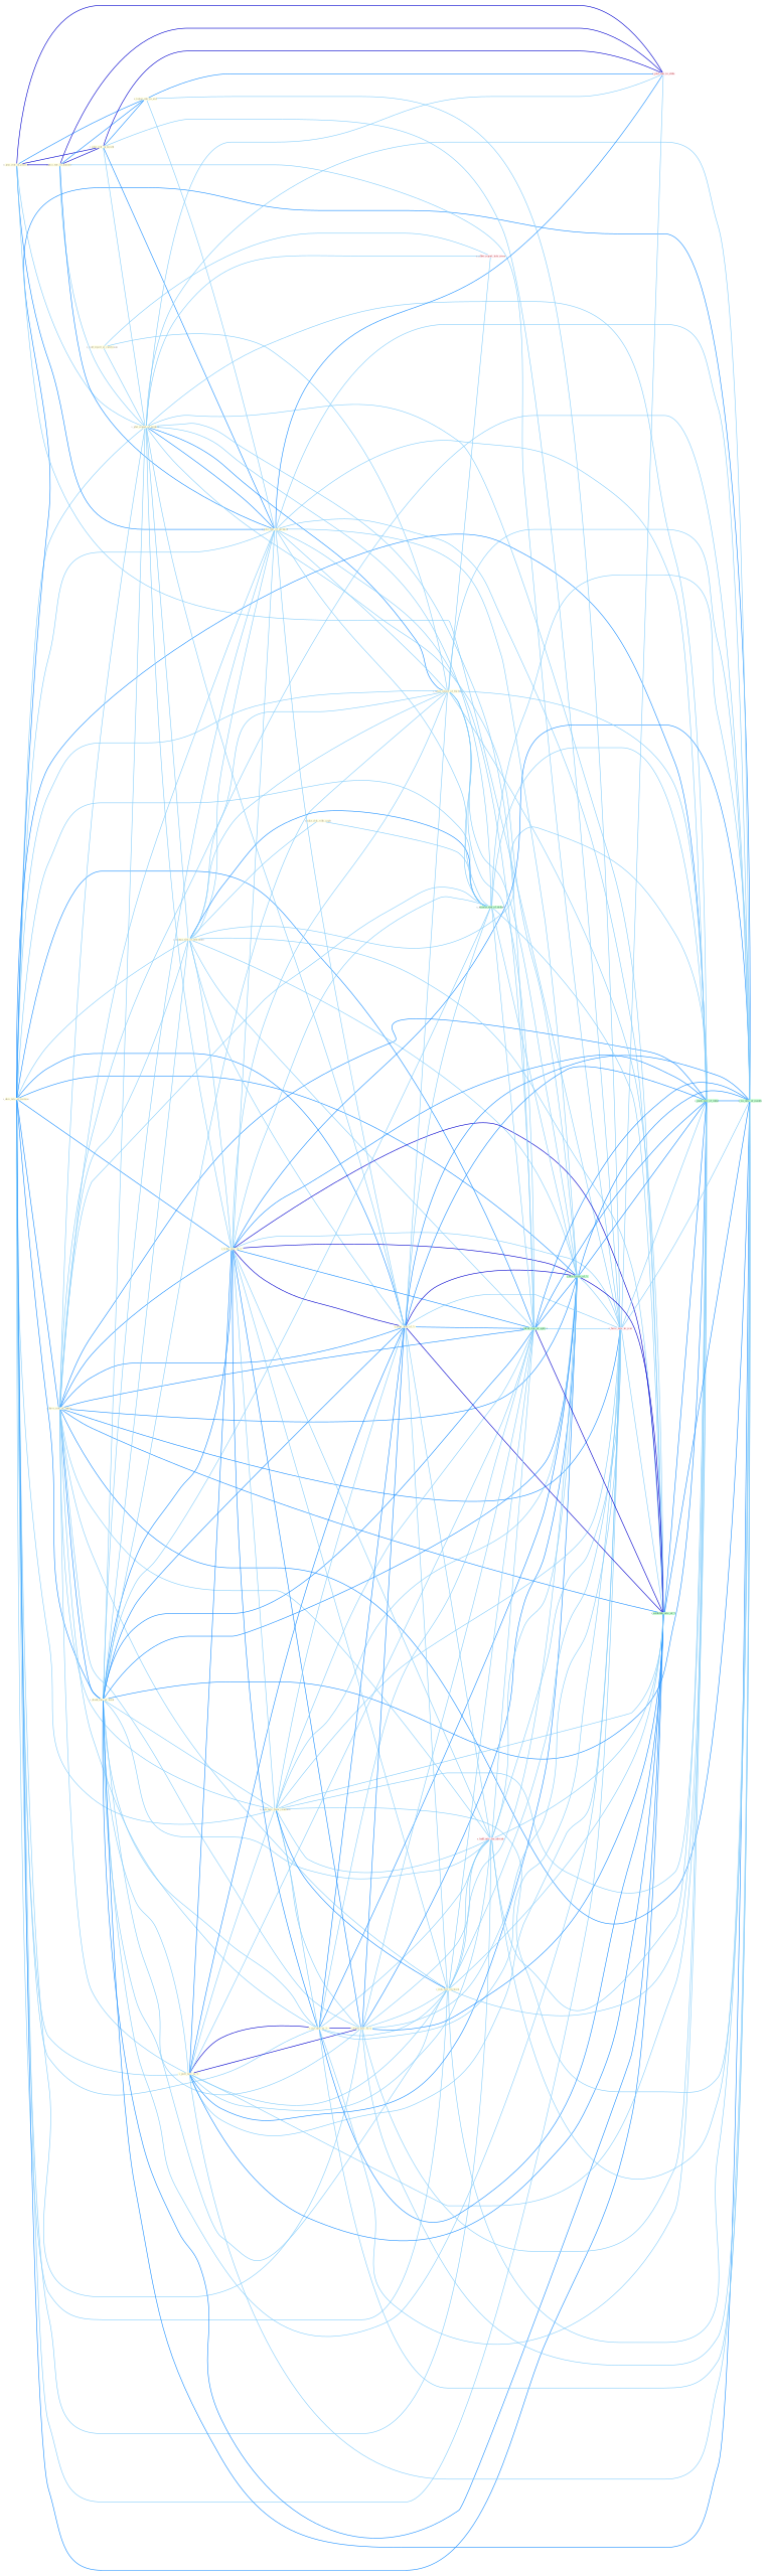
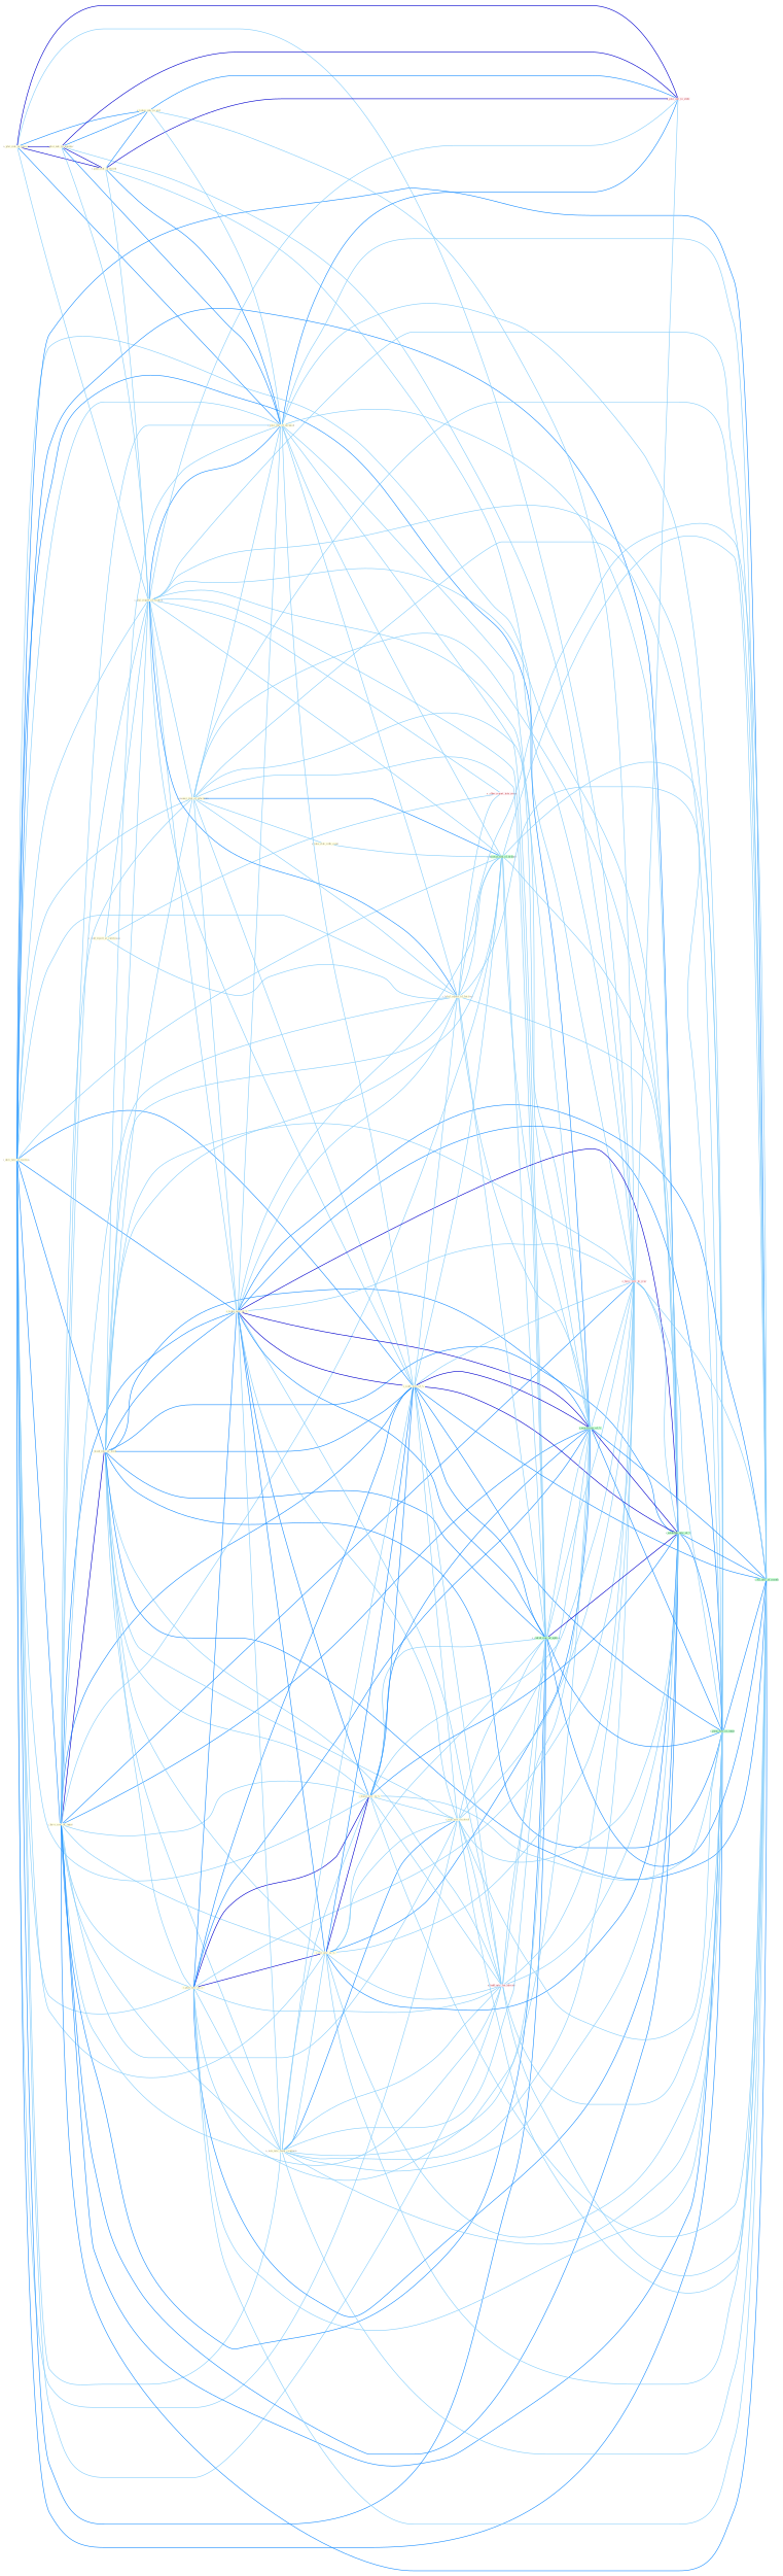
  graph {
    fontname="Playfair Display"
    rankdir=LR
    node [color="#ffffe0" fixedsize=true fontcolor="#8b7d6b" fontname="Playfair Display" fontsize=4 shape=polygon style=filled]
    edge [color="#87cefa" fontname="Playfair Display" w=1]
    "0_told_report_at_entitynam " [height=.06 width=.5]
    "1_slow_rate_of_increas " [height=.06 width=.5]
    "0_plai_role_in_process " [height=.06 width=.5]
    "1_have_rate_of_injuri " [height=.06 width=.5]
    "1_plai_role_in_number " [height=.06 width=.5]
    "1_plai_role_in_loyalti " [height=.06 width=.5]
    "1_slash_rate_of_taxat " [height=.06 width=.5]
    "1_plai_report_of_tension " [height=.06 width=.5]
    "1_manag_risk_of_othernum " [height=.06 width=.5]
    "0_pull_rate_to_% " [height=.06 width=.5]
    "1_term_rate_of_% " [height=.06 width=.5]
    "0_taken_role_in_aid " [height=.06 width=.5]
    "1_plai_role_of_messiah " [height=.06 width=.5]
    "0_rais_rate_from_yearnum " [height=.06 width=.5]
    "0_cut_rate_to_% " [height=.06 width=.5]
    "0_take_risk_with_capit " [height=.06 width=.5]
    "1_boost_rate_to_% " [height=.06 width=.5]
    "1_carri_rate_of_% " [height=.06 width=.5]
    "1_rais_rate_on_stock " [height=.06 width=.5]
    "1_label_report_of_friction " [height=.06 width=.5]
    "0_allow_report_into_room " [color="#fff0f5" fontcolor="#b22222" height=.06 width=.5]
    "0_hold_rate_for_advertis " [color="#fff0f5" fontcolor="#b22222" height=.06 width=.5]
    "0_have_rate_in_year " [color="#fff0f5" fontcolor="#b22222" height=.06 width=.5]
    "0_plai_role_in_slide " [color="#fff0f5" fontcolor="#b22222" height=.06 width=.5]
    "1_increas_risk_of_default " [color="#BDFCC9" fontcolor="#2f4f4f" height=.06 width=.5]
    "1_calcul_rate_of_option " [color="#BDFCC9" fontcolor="#2f4f4f" height=.06 width=.5]
    "1_reach_rate_of_% " [color="#BDFCC9" fontcolor="#2f4f4f" height=.06 width=.5]
    "1_establish_rate_of_% " [color="#BDFCC9" fontcolor="#2f4f4f" height=.06 width=.5]
    "1_push_rate_of_inflat " [color="#BDFCC9" fontcolor="#2f4f4f" height=.06 width=.5]
    "1_wa_rate_of_month " [color="#BDFCC9" fontcolor="#2f4f4f" height=.06 width=.5]
    subgraph sub_1 {
      "0_told_report_at_entitynam "
      "1_slow_rate_of_increas "
      "0_plai_role_in_process "
      "1_have_rate_of_injuri "
      "1_plai_role_in_number "
      "1_plai_role_in_loyalti "
      "1_slash_rate_of_taxat "
      "1_plai_report_of_tension "
      "1_manag_risk_of_othernum "
      "0_pull_rate_to_% "
      "1_term_rate_of_% "
      "0_taken_role_in_aid "
      "1_plai_role_of_messiah "
      "0_rais_rate_from_yearnum "
      "0_cut_rate_to_% "
      "0_take_risk_with_capit "
      "1_boost_rate_to_% "
      "1_carri_rate_of_% "
      "1_rais_rate_on_stock "
      "1_label_report_of_friction "
    }
    subgraph sub_2 {
      "0_allow_report_into_room "
      "0_hold_rate_for_advertis "
      "0_have_rate_in_year "
      "0_plai_role_in_slide "
    }
    "0_told_report_at_entitynam " -- "1_plai_report_of_tension "
    "0_told_report_at_entitynam " -- "1_label_report_of_friction "
    "0_told_report_at_entitynam " -- "0_allow_report_into_room "
    "1_slow_rate_of_increas " -- "1_have_rate_of_injuri " [color="#1e90ff" w=2]
    "1_slow_rate_of_increas " -- "1_slash_rate_of_taxat " [color="#1e90ff" w=2]
    "1_slow_rate_of_increas " -- "1_plai_report_of_tension "
    "1_slow_rate_of_increas " -- "1_manag_risk_of_othernum "
    "1_slow_rate_of_increas " -- "0_pull_rate_to_% "
    "1_slow_rate_of_increas " -- "1_term_rate_of_% " [color="#1e90ff" w=2]
    "1_slow_rate_of_increas " -- "1_plai_role_of_messiah "
    "1_slow_rate_of_increas " -- "0_rais_rate_from_yearnum "
    "1_slow_rate_of_increas " -- "0_cut_rate_to_% "
    "1_slow_rate_of_increas " -- "1_boost_rate_to_% "
    "1_slow_rate_of_increas " -- "1_carri_rate_of_% " [color="#1e90ff" w=2]
    "1_slow_rate_of_increas " -- "1_rais_rate_on_stock "
    "1_slow_rate_of_increas " -- "1_label_report_of_friction "
    "1_slow_rate_of_increas " -- "0_hold_rate_for_advertis "
    "1_slow_rate_of_increas " -- "0_have_rate_in_year "
    "1_slow_rate_of_increas " -- "1_increas_risk_of_default "
    "1_slow_rate_of_increas " -- "1_calcul_rate_of_option " [color="#1e90ff" w=2]
    "1_slow_rate_of_increas " -- "1_reach_rate_of_% " [color="#1e90ff" w=2]
    "1_slow_rate_of_increas " -- "1_establish_rate_of_% " [color="#1e90ff" w=2]
    "1_slow_rate_of_increas " -- "1_push_rate_of_inflat " [color="#1e90ff" w=2]
    "1_slow_rate_of_increas " -- "1_wa_rate_of_month " [color="#1e90ff" w=2]
    "0_plai_role_in_process " -- "1_plai_role_in_number " [color="#0000cd" w=3]
    "0_plai_role_in_process " -- "1_plai_role_in_loyalti " [color="#0000cd" w=3]
    "0_plai_role_in_process " -- "1_plai_report_of_tension "
    "0_plai_role_in_process " -- "0_taken_role_in_aid " [color="#1e90ff" w=2]
    "0_plai_role_in_process " -- "1_plai_role_of_messiah " [color="#1e90ff" w=2]
    "0_plai_role_in_process " -- "0_have_rate_in_year "
    "0_plai_role_in_process " -- "0_plai_role_in_slide " [color="#0000cd" w=3]
-   "1_have_rate_of_injuri " -- "1_slash_rate_of_taxat " [color="#1e90ff" w=2]
+   "1_have_rate_of_injuri " -- "1_slash_rate_of_taxat " [color="#0000cd" w=2]
    "1_have_rate_of_injuri " -- "1_plai_report_of_tension "
    "1_have_rate_of_injuri " -- "1_manag_risk_of_othernum "
    "1_have_rate_of_injuri " -- "0_pull_rate_to_% "
    "1_have_rate_of_injuri " -- "1_term_rate_of_% " [color="#1e90ff" w=2]
    "1_have_rate_of_injuri " -- "1_plai_role_of_messiah "
    "1_have_rate_of_injuri " -- "0_rais_rate_from_yearnum "
    "1_have_rate_of_injuri " -- "0_cut_rate_to_% "
    "1_have_rate_of_injuri " -- "1_boost_rate_to_% "
    "1_have_rate_of_injuri " -- "1_carri_rate_of_% " [color="#1e90ff" w=2]
    "1_have_rate_of_injuri " -- "1_rais_rate_on_stock "
    "1_have_rate_of_injuri " -- "1_label_report_of_friction "
    "1_have_rate_of_injuri " -- "0_hold_rate_for_advertis "
    "1_have_rate_of_injuri " -- "0_have_rate_in_year " [color="#1e90ff" w=2]
    "1_have_rate_of_injuri " -- "1_increas_risk_of_default "
    "1_have_rate_of_injuri " -- "1_calcul_rate_of_option " [color="#1e90ff" w=2]
    "1_have_rate_of_injuri " -- "1_reach_rate_of_% " [color="#1e90ff" w=2]
    "1_have_rate_of_injuri " -- "1_establish_rate_of_% " [color="#1e90ff" w=2]
    "1_have_rate_of_injuri " -- "1_push_rate_of_inflat " [color="#1e90ff" w=2]
    "1_have_rate_of_injuri " -- "1_wa_rate_of_month " [color="#1e90ff" w=2]
    "1_plai_role_in_number " -- "1_plai_role_in_loyalti " [color="#0000cd" w=3]
    "1_plai_role_in_number " -- "1_plai_report_of_tension "
    "1_plai_role_in_number " -- "0_taken_role_in_aid " [color="#1e90ff" w=2]
    "1_plai_role_in_number " -- "1_plai_role_of_messiah " [color="#1e90ff" w=2]
    "1_plai_role_in_number " -- "0_have_rate_in_year "
    "1_plai_role_in_number " -- "0_plai_role_in_slide " [color="#0000cd" w=3]
    "1_plai_role_in_loyalti " -- "1_plai_report_of_tension "
    "1_plai_role_in_loyalti " -- "0_taken_role_in_aid " [color="#1e90ff" w=2]
    "1_plai_role_in_loyalti " -- "1_plai_role_of_messiah " [color="#1e90ff" w=2]
    "1_plai_role_in_loyalti " -- "0_have_rate_in_year "
    "1_plai_role_in_loyalti " -- "0_plai_role_in_slide " [color="#0000cd" w=3]
    "1_slash_rate_of_taxat " -- "1_plai_report_of_tension "
    "1_slash_rate_of_taxat " -- "1_manag_risk_of_othernum "
    "1_slash_rate_of_taxat " -- "0_pull_rate_to_% "
    "1_slash_rate_of_taxat " -- "1_term_rate_of_% " [color="#1e90ff" w=2]
    "1_slash_rate_of_taxat " -- "1_plai_role_of_messiah "
    "1_slash_rate_of_taxat " -- "0_rais_rate_from_yearnum "
    "1_slash_rate_of_taxat " -- "0_cut_rate_to_% "
    "1_slash_rate_of_taxat " -- "1_boost_rate_to_% "
    "1_slash_rate_of_taxat " -- "1_carri_rate_of_% " [color="#1e90ff" w=2]
    "1_slash_rate_of_taxat " -- "1_rais_rate_on_stock "
    "1_slash_rate_of_taxat " -- "1_label_report_of_friction "
    "1_slash_rate_of_taxat " -- "0_hold_rate_for_advertis "
    "1_slash_rate_of_taxat " -- "0_have_rate_in_year "
    "1_slash_rate_of_taxat " -- "1_increas_risk_of_default "
    "1_slash_rate_of_taxat " -- "1_calcul_rate_of_option " [color="#1e90ff" w=2]
    "1_slash_rate_of_taxat " -- "1_reach_rate_of_% " [color="#1e90ff" w=2]
    "1_slash_rate_of_taxat " -- "1_establish_rate_of_% " [color="#1e90ff" w=2]
    "1_slash_rate_of_taxat " -- "1_push_rate_of_inflat " [color="#1e90ff" w=2]
    "1_slash_rate_of_taxat " -- "1_wa_rate_of_month " [color="#1e90ff" w=2]
    "1_plai_report_of_tension " -- "1_manag_risk_of_othernum "
    "1_plai_report_of_tension " -- "1_term_rate_of_% "
    "1_plai_report_of_tension " -- "1_plai_role_of_messiah " [color="#1e90ff" w=2]
    "1_plai_report_of_tension " -- "1_carri_rate_of_% "
    "1_plai_report_of_tension " -- "1_label_report_of_friction " [color="#1e90ff" w=2]
    "1_plai_report_of_tension " -- "0_allow_report_into_room "
    "1_plai_report_of_tension " -- "0_plai_role_in_slide "
    "1_plai_report_of_tension " -- "1_increas_risk_of_default "
    "1_plai_report_of_tension " -- "1_calcul_rate_of_option "
    "1_plai_report_of_tension " -- "1_reach_rate_of_% "
    "1_plai_report_of_tension " -- "1_establish_rate_of_% "
    "1_plai_report_of_tension " -- "1_push_rate_of_inflat "
    "1_plai_report_of_tension " -- "1_wa_rate_of_month "
    "1_manag_risk_of_othernum " -- "1_term_rate_of_% "
    "1_manag_risk_of_othernum " -- "1_plai_role_of_messiah "
    "1_manag_risk_of_othernum " -- "0_take_risk_with_capit "
    "1_manag_risk_of_othernum " -- "1_carri_rate_of_% "
    "1_manag_risk_of_othernum " -- "1_label_report_of_friction "
    "1_manag_risk_of_othernum " -- "1_increas_risk_of_default " [color="#1e90ff" w=2]
    "1_manag_risk_of_othernum " -- "1_calcul_rate_of_option "
    "1_manag_risk_of_othernum " -- "1_reach_rate_of_% "
    "1_manag_risk_of_othernum " -- "1_establish_rate_of_% "
    "1_manag_risk_of_othernum " -- "1_push_rate_of_inflat "
    "1_manag_risk_of_othernum " -- "1_wa_rate_of_month "
    "0_pull_rate_to_% " -- "1_term_rate_of_% " [color="#1e90ff" w=2]
    "0_pull_rate_to_% " -- "0_rais_rate_from_yearnum "
    "0_pull_rate_to_% " -- "0_cut_rate_to_% " [color="#0000cd" w=3]
    "0_pull_rate_to_% " -- "1_boost_rate_to_% " [color="#0000cd" w=3]
    "0_pull_rate_to_% " -- "1_carri_rate_of_% " [color="#1e90ff" w=2]
-   "0_pull_rate_to_% " -- "1_rais_rate_on_stock "
    "0_pull_rate_to_% " -- "0_hold_rate_for_advertis "
    "0_pull_rate_to_% " -- "0_have_rate_in_year "
    "0_pull_rate_to_% " -- "1_calcul_rate_of_option "
    "0_pull_rate_to_% " -- "1_reach_rate_of_% " [color="#1e90ff" w=2]
    "0_pull_rate_to_% " -- "1_establish_rate_of_% " [color="#1e90ff" w=2]
    "0_pull_rate_to_% " -- "1_push_rate_of_inflat "
    "0_pull_rate_to_% " -- "1_wa_rate_of_month "
    "1_term_rate_of_% " -- "1_plai_role_of_messiah "
    "1_term_rate_of_% " -- "0_rais_rate_from_yearnum "
    "1_term_rate_of_% " -- "0_cut_rate_to_% " [color="#1e90ff" w=2]
    "1_term_rate_of_% " -- "1_boost_rate_to_% " [color="#1e90ff" w=2]
    "1_term_rate_of_% " -- "1_carri_rate_of_% " [color="#0000cd" w=3]
    "1_term_rate_of_% " -- "1_rais_rate_on_stock "
    "1_term_rate_of_% " -- "1_label_report_of_friction "
    "1_term_rate_of_% " -- "0_hold_rate_for_advertis "
    "1_term_rate_of_% " -- "0_have_rate_in_year "
    "1_term_rate_of_% " -- "1_increas_risk_of_default "
    "1_term_rate_of_% " -- "1_calcul_rate_of_option " [color="#1e90ff" w=2]
    "1_term_rate_of_% " -- "1_reach_rate_of_% " [color="#0000cd" w=3]
    "1_term_rate_of_% " -- "1_establish_rate_of_% " [color="#0000cd" w=3]
    "1_term_rate_of_% " -- "1_push_rate_of_inflat " [color="#1e90ff" w=2]
    "1_term_rate_of_% " -- "1_wa_rate_of_month " [color="#1e90ff" w=2]
    "0_taken_role_in_aid " -- "1_plai_role_of_messiah "
    "0_taken_role_in_aid " -- "0_have_rate_in_year "
    "0_taken_role_in_aid " -- "0_plai_role_in_slide " [color="#1e90ff" w=2]
    "1_plai_role_of_messiah " -- "1_carri_rate_of_% "
    "1_plai_role_of_messiah " -- "1_label_report_of_friction "
    "1_plai_role_of_messiah " -- "0_plai_role_in_slide " [color="#1e90ff" w=2]
    "1_plai_role_of_messiah " -- "1_increas_risk_of_default "
    "1_plai_role_of_messiah " -- "1_calcul_rate_of_option "
    "1_plai_role_of_messiah " -- "1_reach_rate_of_% "
    "1_plai_role_of_messiah " -- "1_establish_rate_of_% "
    "1_plai_role_of_messiah " -- "1_push_rate_of_inflat "
    "1_plai_role_of_messiah " -- "1_wa_rate_of_month "
    "0_rais_rate_from_yearnum " -- "0_cut_rate_to_% "
    "0_rais_rate_from_yearnum " -- "1_boost_rate_to_% "
    "0_rais_rate_from_yearnum " -- "1_carri_rate_of_% "
    "0_rais_rate_from_yearnum " -- "1_rais_rate_on_stock " [color="#1e90ff" w=2]
    "0_rais_rate_from_yearnum " -- "0_hold_rate_for_advertis "
    "0_rais_rate_from_yearnum " -- "0_have_rate_in_year "
    "0_rais_rate_from_yearnum " -- "1_calcul_rate_of_option "
    "0_rais_rate_from_yearnum " -- "1_reach_rate_of_% "
    "0_rais_rate_from_yearnum " -- "1_establish_rate_of_% "
    "0_rais_rate_from_yearnum " -- "1_push_rate_of_inflat "
    "0_rais_rate_from_yearnum " -- "1_wa_rate_of_month "
    "0_cut_rate_to_% " -- "1_boost_rate_to_% " [color="#0000cd" w=3]
    "0_cut_rate_to_% " -- "1_carri_rate_of_% " [color="#1e90ff" w=2]
    "0_cut_rate_to_% " -- "1_rais_rate_on_stock "
    "0_cut_rate_to_% " -- "0_hold_rate_for_advertis "
    "0_cut_rate_to_% " -- "0_have_rate_in_year "
    "0_cut_rate_to_% " -- "1_calcul_rate_of_option "
    "0_cut_rate_to_% " -- "1_reach_rate_of_% " [color="#1e90ff" w=2]
    "0_cut_rate_to_% " -- "1_establish_rate_of_% " [color="#1e90ff" w=2]
    "0_cut_rate_to_% " -- "1_push_rate_of_inflat "
    "0_cut_rate_to_% " -- "1_wa_rate_of_month "
    "0_take_risk_with_capit " -- "1_increas_risk_of_default "
    "1_boost_rate_to_% " -- "1_carri_rate_of_% " [color="#1e90ff" w=2]
    "1_boost_rate_to_% " -- "1_rais_rate_on_stock "
    "1_boost_rate_to_% " -- "0_hold_rate_for_advertis "
    "1_boost_rate_to_% " -- "0_have_rate_in_year "
    "1_boost_rate_to_% " -- "1_calcul_rate_of_option "
    "1_boost_rate_to_% " -- "1_reach_rate_of_% " [color="#1e90ff" w=2]
    "1_boost_rate_to_% " -- "1_establish_rate_of_% " [color="#1e90ff" w=2]
    "1_boost_rate_to_% " -- "1_push_rate_of_inflat "
    "1_boost_rate_to_% " -- "1_wa_rate_of_month "
    "1_carri_rate_of_% " -- "1_rais_rate_on_stock "
    "1_carri_rate_of_% " -- "1_label_report_of_friction "
    "1_carri_rate_of_% " -- "0_hold_rate_for_advertis "
    "1_carri_rate_of_% " -- "0_have_rate_in_year "
    "1_carri_rate_of_% " -- "1_increas_risk_of_default "
    "1_carri_rate_of_% " -- "1_calcul_rate_of_option " [color="#1e90ff" w=2]
    "1_carri_rate_of_% " -- "1_reach_rate_of_% " [color="#0000cd" w=3]
    "1_carri_rate_of_% " -- "1_establish_rate_of_% " [color="#0000cd" w=3]
    "1_carri_rate_of_% " -- "1_push_rate_of_inflat " [color="#1e90ff" w=2]
    "1_carri_rate_of_% " -- "1_wa_rate_of_month " [color="#1e90ff" w=2]
    "1_rais_rate_on_stock " -- "0_hold_rate_for_advertis "
    "1_rais_rate_on_stock " -- "0_have_rate_in_year "
    "1_rais_rate_on_stock " -- "1_calcul_rate_of_option "
    "1_rais_rate_on_stock " -- "1_reach_rate_of_% "
    "1_rais_rate_on_stock " -- "1_establish_rate_of_% "
    "1_rais_rate_on_stock " -- "1_push_rate_of_inflat "
    "1_rais_rate_on_stock " -- "1_wa_rate_of_month "
    "1_label_report_of_friction " -- "0_allow_report_into_room "
    "1_label_report_of_friction " -- "1_increas_risk_of_default "
    "1_label_report_of_friction " -- "1_calcul_rate_of_option "
    "1_label_report_of_friction " -- "1_reach_rate_of_% "
    "1_label_report_of_friction " -- "1_establish_rate_of_% "
    "1_label_report_of_friction " -- "1_push_rate_of_inflat "
    "1_label_report_of_friction " -- "1_wa_rate_of_month "
    "0_hold_rate_for_advertis " -- "0_have_rate_in_year "
    "0_hold_rate_for_advertis " -- "1_calcul_rate_of_option "
    "0_hold_rate_for_advertis " -- "1_reach_rate_of_% "
    "0_hold_rate_for_advertis " -- "1_establish_rate_of_% "
    "0_hold_rate_for_advertis " -- "1_push_rate_of_inflat "
    "0_hold_rate_for_advertis " -- "1_wa_rate_of_month "
    "0_have_rate_in_year " -- "0_plai_role_in_slide "
    "0_have_rate_in_year " -- "1_establish_rate_of_% "
    "0_have_rate_in_year " -- "1_push_rate_of_inflat "
    "0_have_rate_in_year " -- "1_wa_rate_of_month "
    "1_increas_risk_of_default " -- "1_calcul_rate_of_option "
    "1_increas_risk_of_default " -- "1_reach_rate_of_% "
    "1_increas_risk_of_default " -- "1_establish_rate_of_% "
    "1_increas_risk_of_default " -- "1_push_rate_of_inflat "
    "1_increas_risk_of_default " -- "1_wa_rate_of_month "
    "1_calcul_rate_of_option " -- "0_have_rate_in_year "
-   "1_calcul_rate_of_option " -- "1_reach_rate_of_% " [color="#1e90ff" w=2]
+   "1_calcul_rate_of_option " -- "1_reach_rate_of_% " [w=2]
    "1_calcul_rate_of_option " -- "1_establish_rate_of_% " [color="#0000cd" w=2]
    "1_calcul_rate_of_option " -- "1_push_rate_of_inflat " [color="#1e90ff" w=2]
    "1_calcul_rate_of_option " -- "1_wa_rate_of_month " [color="#1e90ff" w=2]
    "1_reach_rate_of_% " -- "0_have_rate_in_year "
    "1_reach_rate_of_% " -- "1_establish_rate_of_% " [color="#0000cd" w=3]
    "1_reach_rate_of_% " -- "1_push_rate_of_inflat " [color="#1e90ff" w=2]
    "1_reach_rate_of_% " -- "1_wa_rate_of_month " [color="#1e90ff" w=2]
    "1_establish_rate_of_% " -- "1_push_rate_of_inflat " [color="#1e90ff" w=2]
    "1_establish_rate_of_% " -- "1_wa_rate_of_month " [color="#1e90ff" w=2]
    "1_push_rate_of_inflat " -- "1_wa_rate_of_month " [color="#1e90ff" w=2]
  }
